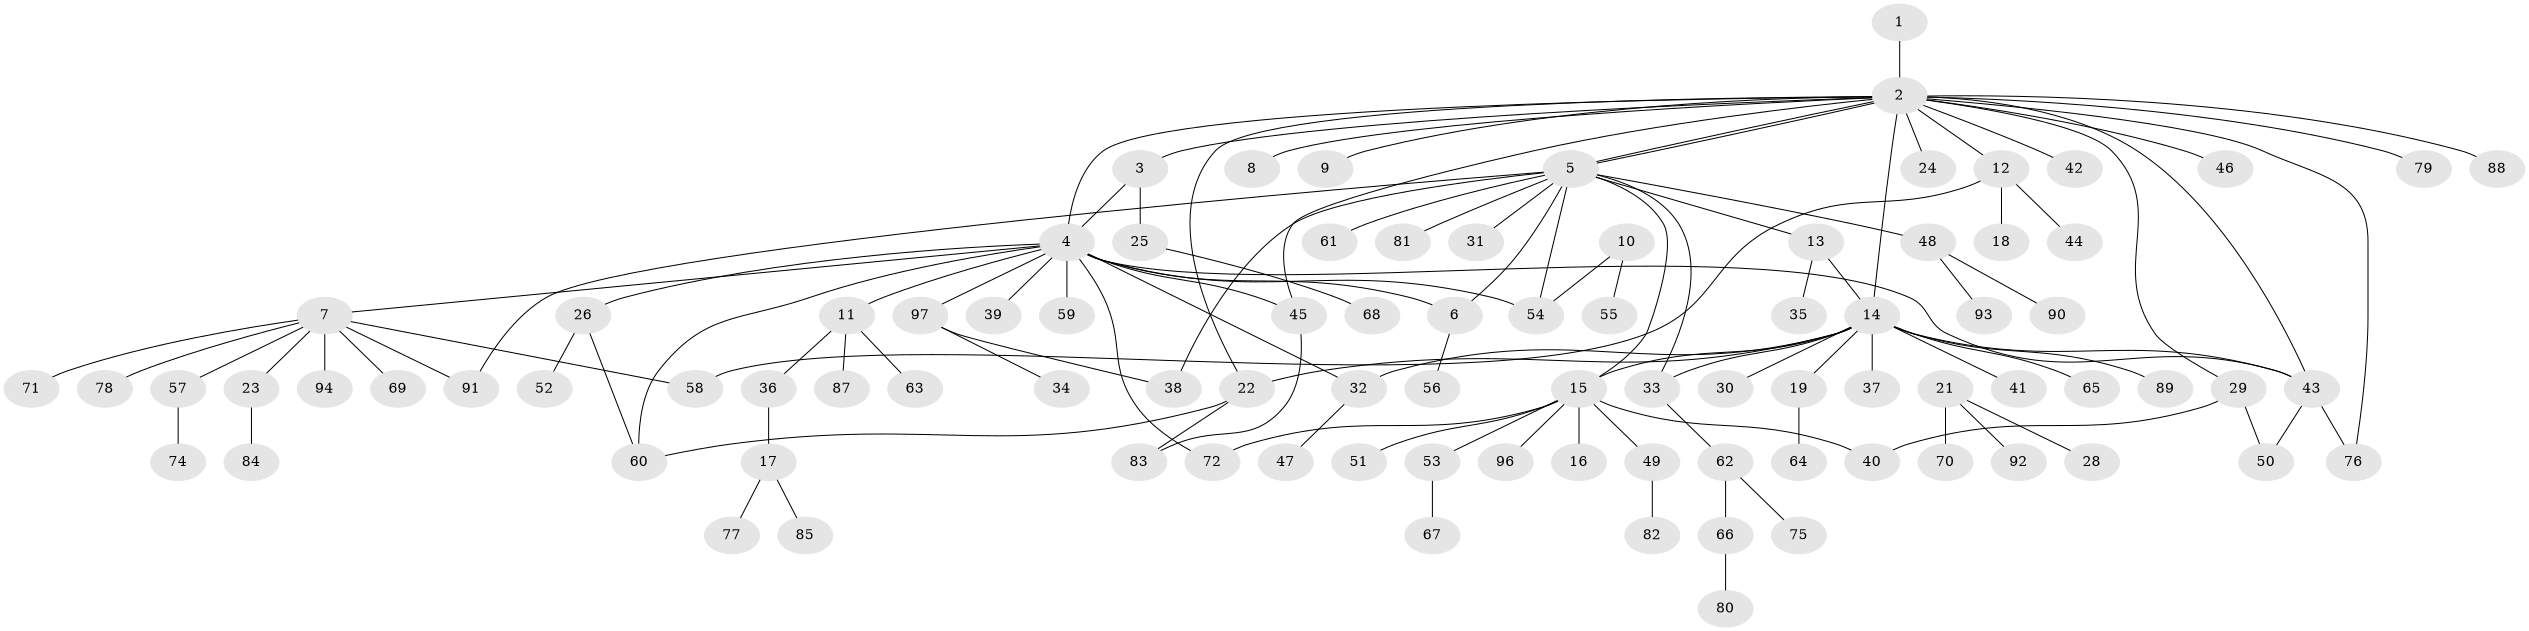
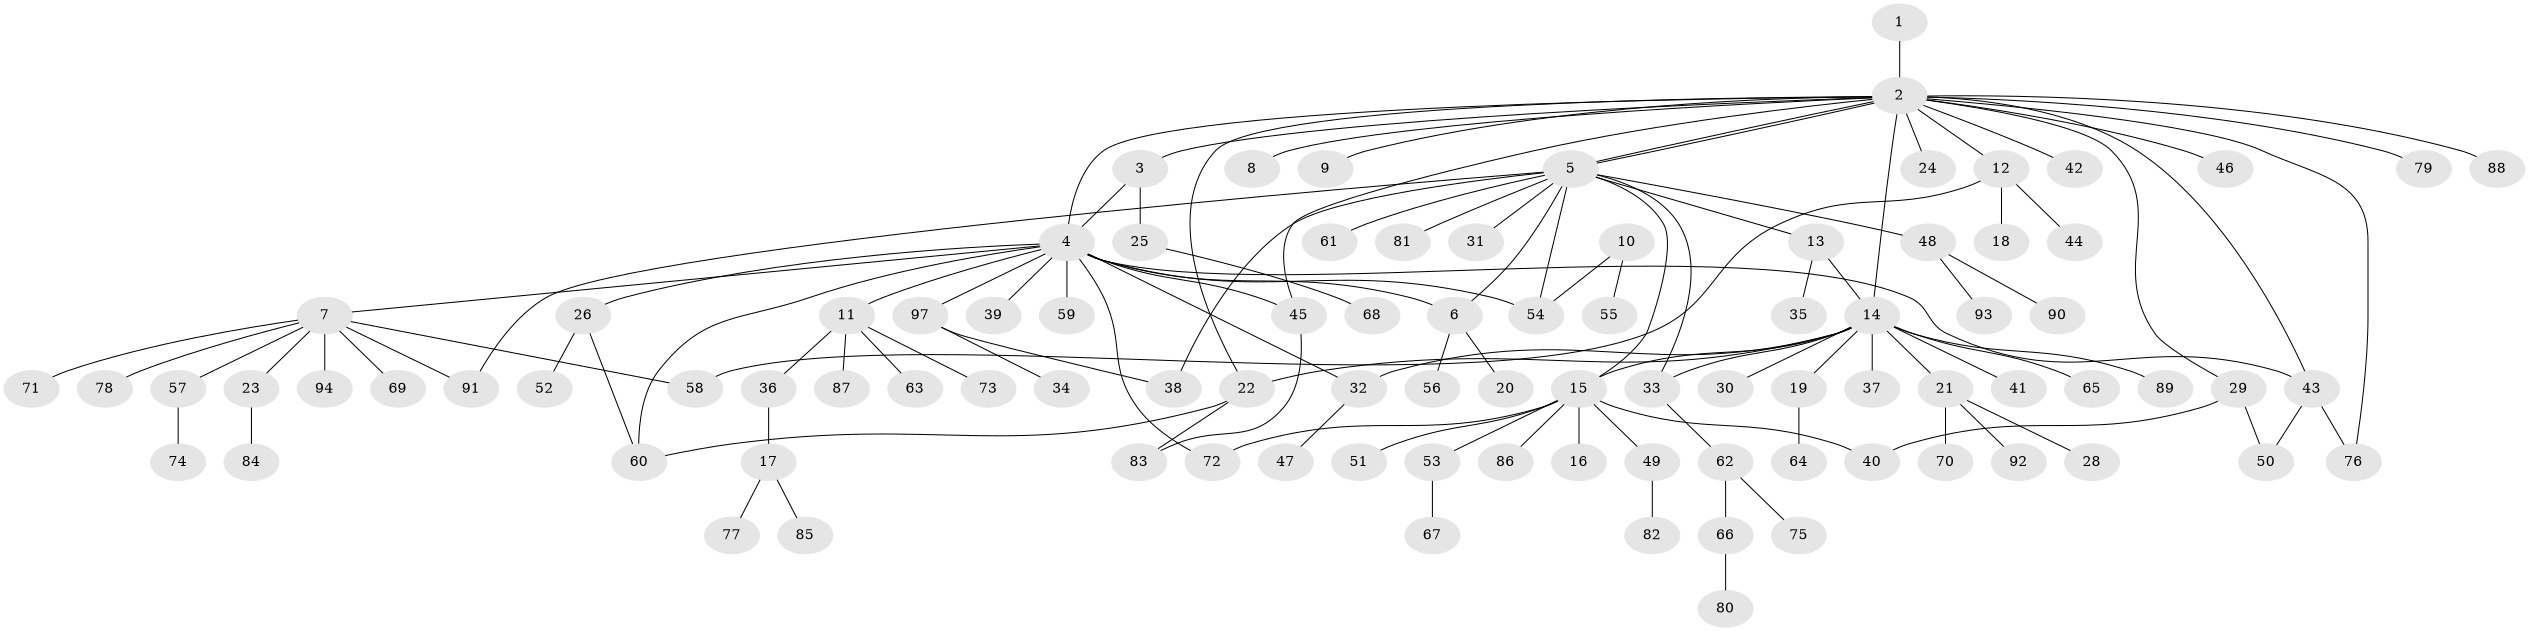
  graph {
    node [color=gray90 style=filled]
    1
    2
    3
    4
    5
    8
    9
    12
    14
    22
    24
    29
    42
    43
    45
    46
    76
    79
    88
    25
    6
    7
    11
    26
    n25 [label=97]
    32
    39
    59
    60
    72
    54
    13
    15
    31
    33
    38
    48
    61
    81
    91
+   20
    56
    58
    18
    44
    19
    21
    30
    37
    41
    65
    89
    83
    40
    50
    68
    23
    57
    69
    71
    78
    94
    10
    55
    36
    63
+   73
    87
    52
    34
    47
    35
    16
    49
    51
    53
-   86 [label=96]
+   86
    62
    90
    93
    84
    74
    17
    77
    85
    64
    28
    70
    92
    82
    67
    66
    75
    80
    1 -- 2
    2 -- 3
    2 -- 4
    2 -- 5
    2 -- 5
    2 -- 8
    2 -- 9
    2 -- 12
    2 -- 14
    2 -- 22
    2 -- 24
    2 -- 29
    2 -- 42
    2 -- 43
    2 -- 45
    2 -- 46
    2 -- 76
    2 -- 79
    2 -- 88
    3 -- 4
    3 -- 25
    4 -- 43
    4 -- 45
    4 -- 6
    4 -- 7
    4 -- 11
    4 -- 26
    4 -- n25
    4 -- 32
    4 -- 39
    4 -- 59
    4 -- 60
    4 -- 72
    4 -- 54
    5 -- 6
    5 -- 54
    5 -- 13
    5 -- 15
    5 -- 31
    5 -- 33
    5 -- 38
    5 -- 48
    5 -- 61
    5 -- 81
    5 -- 91
    12 -- 58
    12 -- 18
    12 -- 44
    14 -- 22
    14 -- 32
    14 -- 15
    14 -- 33
    14 -- 19
-   14 -- 43
+   14 -- 21
    14 -- 30
    14 -- 37
    14 -- 41
    14 -- 65
    14 -- 89
    22 -- 60
    22 -- 83
    29 -- 40
    29 -- 50
    43 -- 76
    43 -- 50
    45 -- 83
    25 -- 68
+   6 -- 20
    6 -- 56
    7 -- 91
    7 -- 58
    7 -- 23
    7 -- 57
    7 -- 69
    7 -- 71
    7 -- 78
    7 -- 94
    11 -- 36
    11 -- 63
+   11 -- 73
    11 -- 87
    26 -- 60
    26 -- 52
    n25 -- 38
    n25 -- 34
    32 -- 47
    13 -- 14
    13 -- 35
    15 -- 72
    15 -- 40
    15 -- 16
    15 -- 49
    15 -- 51
    15 -- 53
    15 -- 86
    33 -- 62
    48 -- 90
    48 -- 93
    19 -- 64
    21 -- 28
    21 -- 70
    21 -- 92
    23 -- 84
    57 -- 74
    10 -- 54
    10 -- 55
    36 -- 17
    49 -- 82
    53 -- 67
    62 -- 66
    62 -- 75
    17 -- 77
    17 -- 85
    66 -- 80
  }
